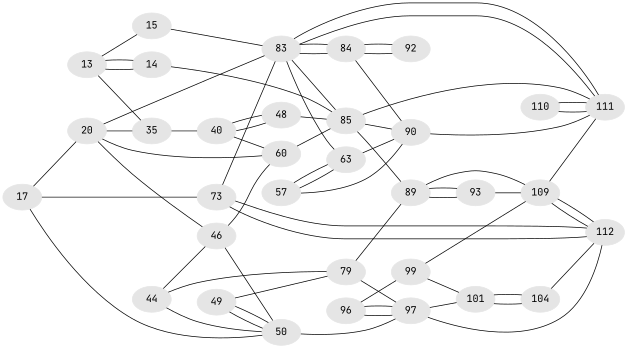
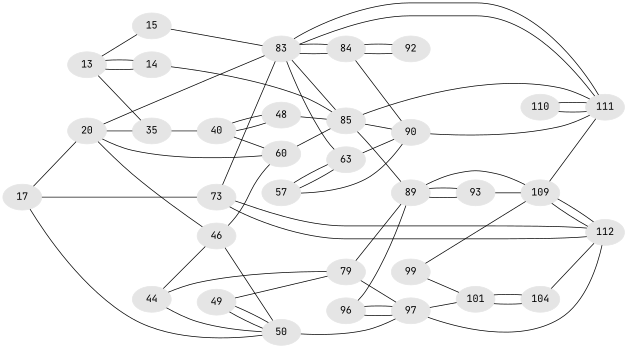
  graph {
    fontname="JetBrains Mono"
    rankdir=LR
    node [color=gray90 fontname="JetBrains Mono" style=filled]
    edge [fontname="JetBrains Mono"]
    13 [super="+2+6"]
    14
    15 [super="+3"]
    35 [super="+7+34"]
    85 [super="+75+74+59"]
    83 [super="+11+10+61"]
    40 [super="+36+39"]
    90 [super="+82+78+62"]
    89 [super="+66+67"]
    111 [super="+108"]
    63
    84 [super="+76+77"]
    20 [super="+19+16+8"]
    17
    50 [super="+25+45"]
    73 [super="+12"]
    46 [super="+30+28"]
    60 [super="+38+47"]
    97 [super="+80+81"]
    112 [super="+106+105"]
    48 [super="+42"]
    44 [super="+43"]
    79 [super="+69"]
    49
    101 [super="+100"]
    57 [super="+52"]
    93
    109 [super="+103"]
    92
    96
    99 [super="+95"]
    104
    110
    13 -- 14 [weight=2]
    13 -- 14
    13 -- 15 [weight=2]
    13 -- 35
    14 -- 85
    15 -- 83 [weight=2]
    35 -- 40 [weight=2]
    85 -- 90 [weight=3]
    85 -- 89
    85 -- 111
    83 -- 85
    83 -- 111
    83 -- 111
    83 -- 63 [weight=2]
    83 -- 84 [weight=2]
    83 -- 84
    40 -- 60
    40 -- 48 [weight=2]
    40 -- 48
    90 -- 111
    89 -- 93 [weight=2]
    89 -- 93
    89 -- 109
    63 -- 90
    84 -- 90
    84 -- 92 [weight=2]
    84 -- 92
    20 -- 35 [weight=2]
    20 -- 83 [weight=2]
    20 -- 46
    20 -- 60
    17 -- 20
    17 -- 50
    17 -- 73
    50 -- 97
    73 -- 83 [weight=3]
    73 -- 112 [weight=2]
    73 -- 112
    46 -- 50
    46 -- 60 [weight=2]
    60 -- 85 [weight=3]
    97 -- 112
    97 -- 101
    48 -- 85 [weight=2]
    44 -- 50 [weight=2]
    44 -- 46
    44 -- 79
    79 -- 89
    79 -- 97 [weight=2]
    49 -- 50 [weight=2]
    49 -- 50
    49 -- 79
    101 -- 104 [weight=2]
    101 -- 104
    57 -- 90 [weight=3]
    57 -- 63 [weight=2]
    57 -- 63
    93 -- 109
    109 -- 111 [weight=2]
    109 -- 112 [weight=2]
    109 -- 112
    96 -- 97 [weight=2]
    96 -- 97
-   96 -- 99
+   96 -- 89
    99 -- 101
    99 -- 109 [weight=2]
    104 -- 112
    110 -- 111 [weight=3]
    110 -- 111
  }
